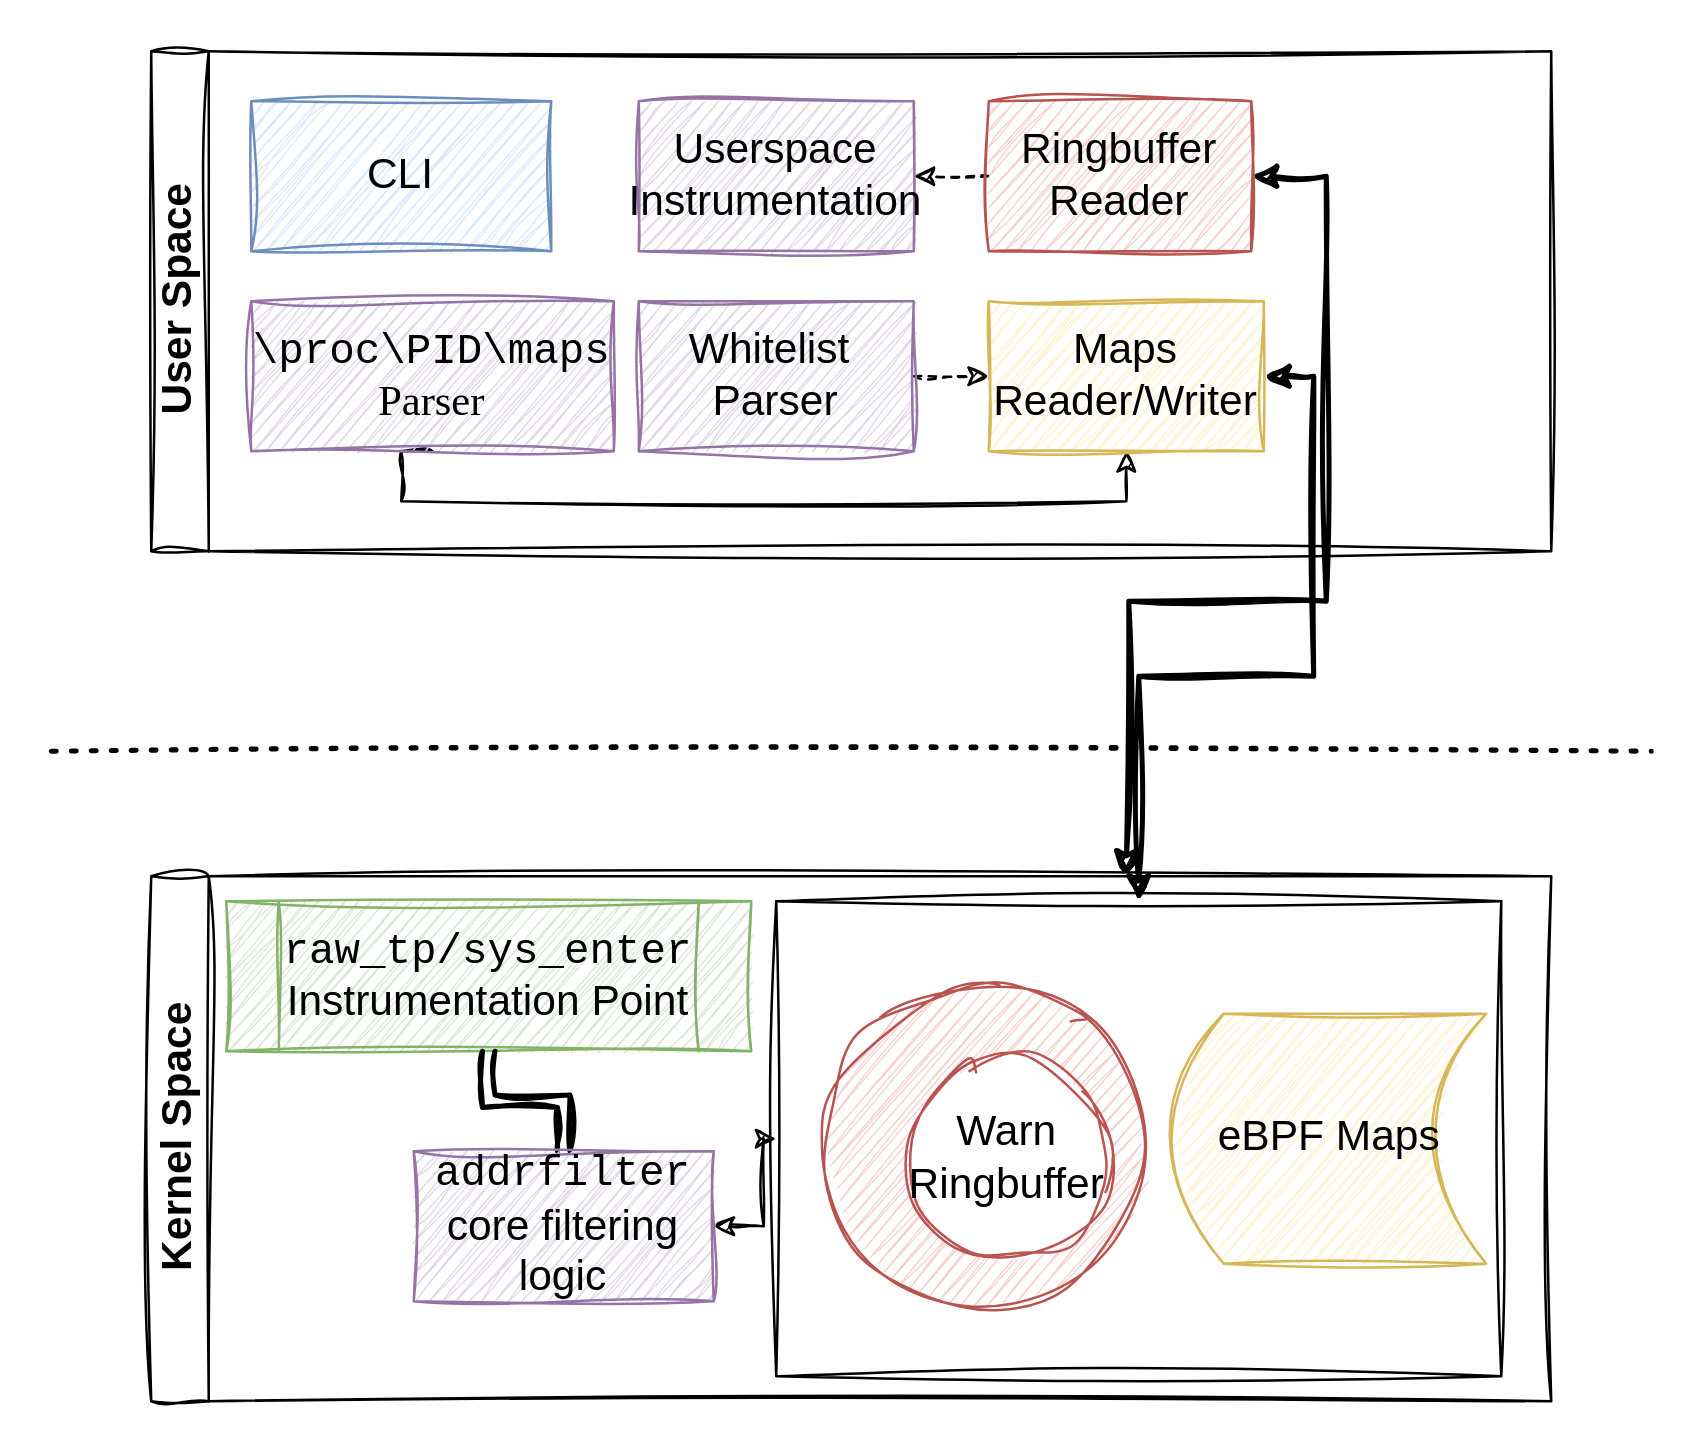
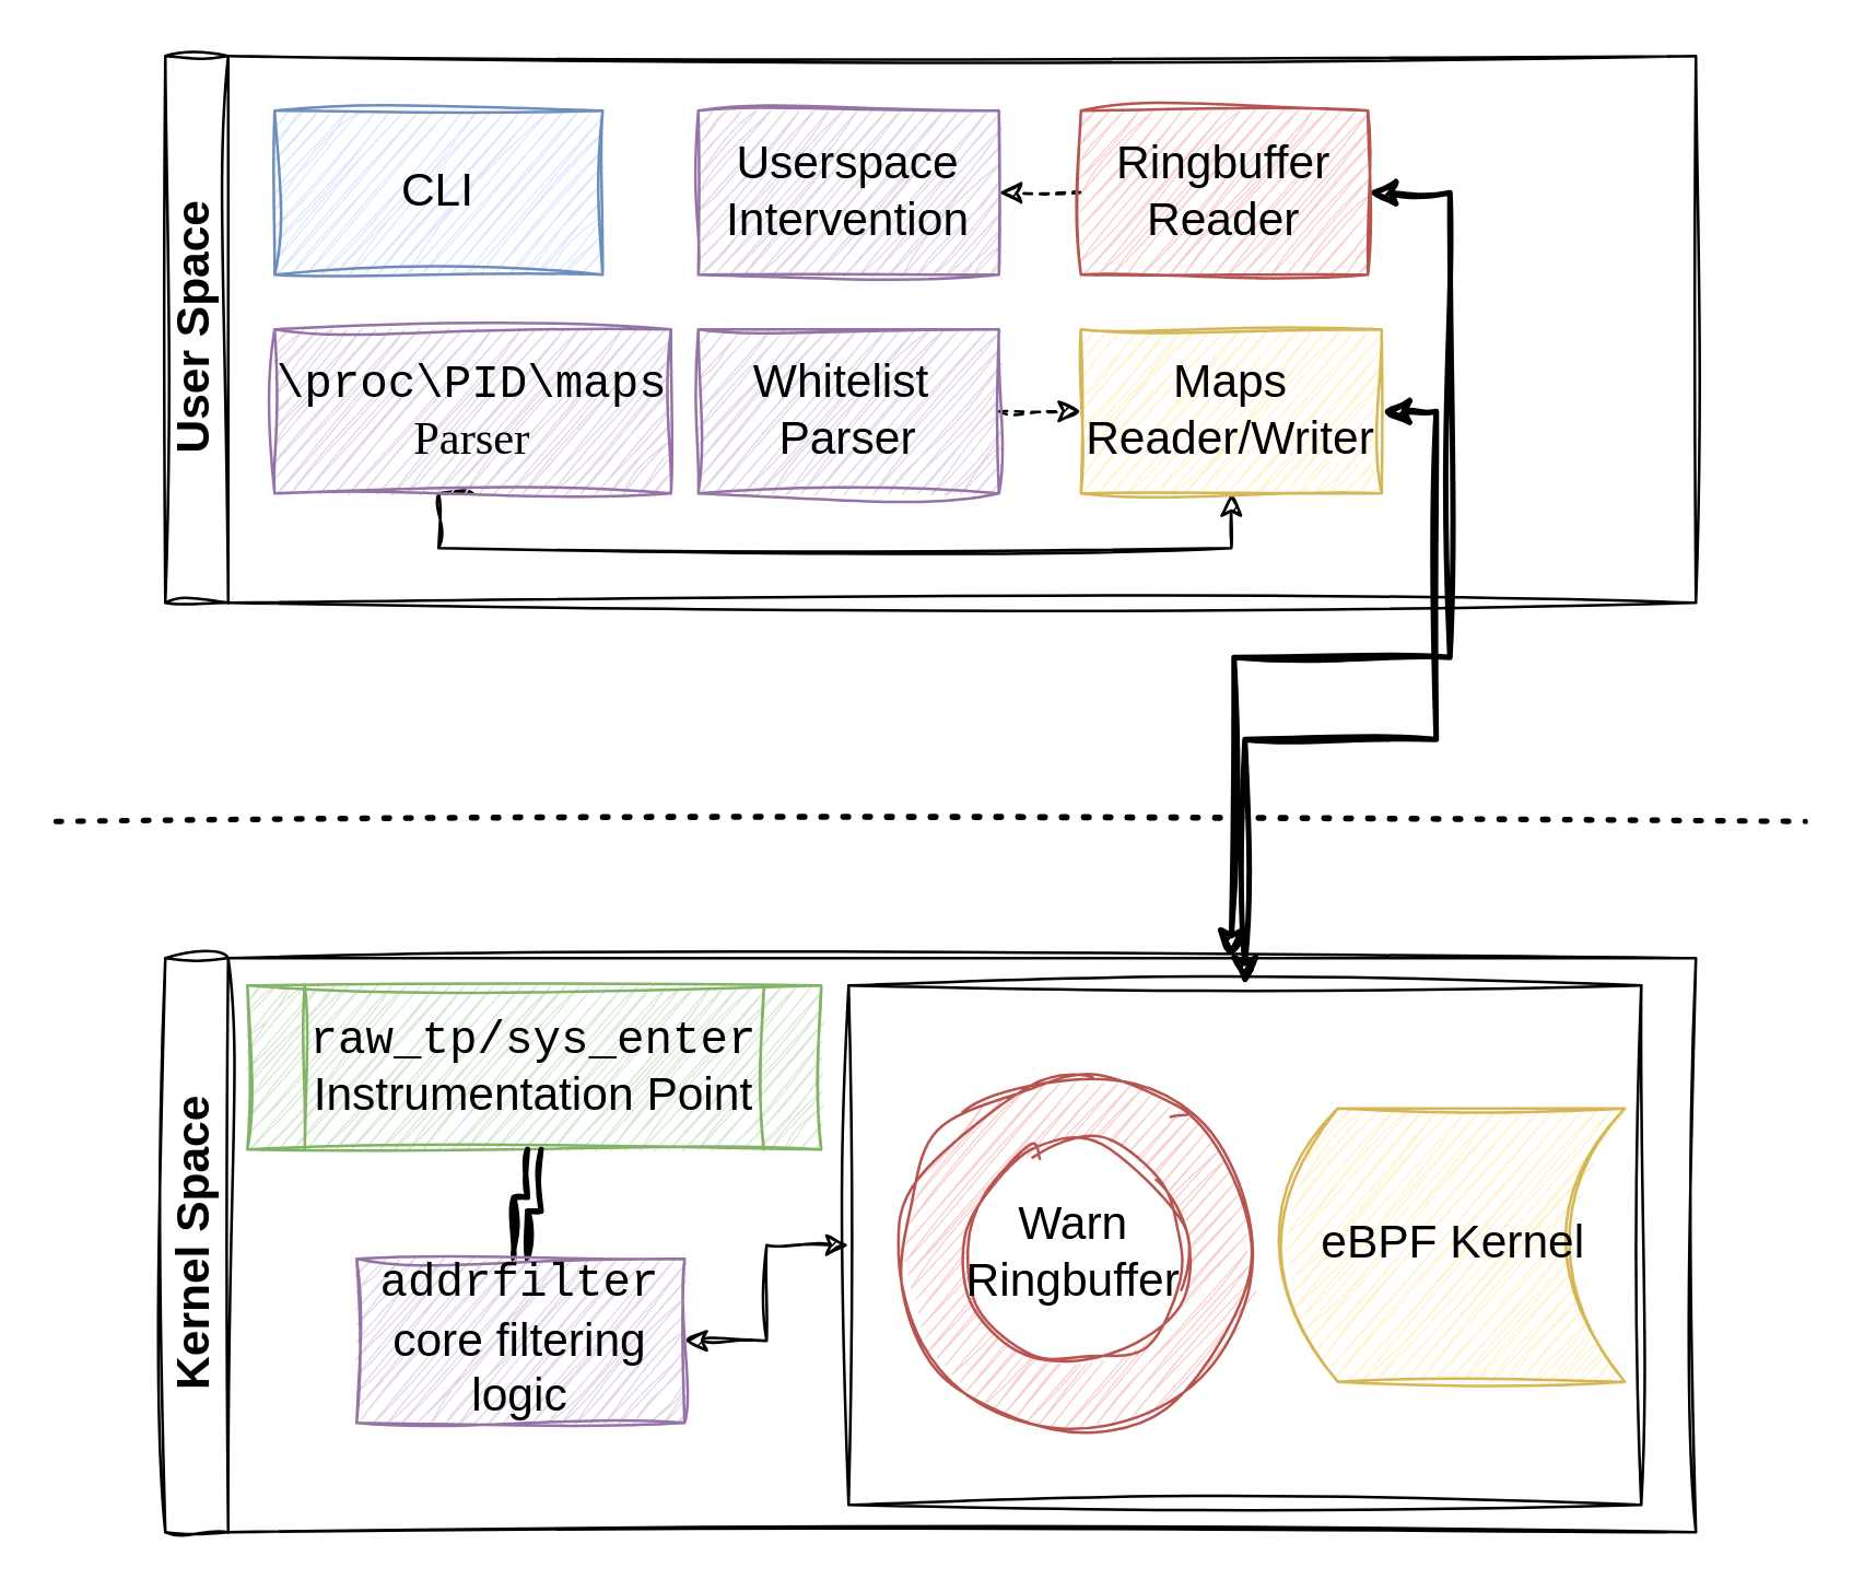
  <mxCell id="0" />
  <mxCell id="1" parent="0" />
  <mxCell id="2" value="Kernel Space" style="swimlane;horizontal=0;whiteSpace=wrap;html=1;labelBackgroundColor=none;sketch=1;curveFitting=1;jiggle=2;fontSize=17;" parent="1" vertex="1"><mxGeometry x="60" y="350" width="560" height="210" as="geometry" /></mxCell>
  <mxCell id="3" value="&lt;font face=&quot;Courier New&quot;&gt;raw_tp/sys_enter&lt;/font&gt;&lt;div&gt;Instrumentation Point&lt;/div&gt;" style="shape=process;whiteSpace=wrap;html=1;backgroundOutline=1;labelBackgroundColor=none;sketch=1;curveFitting=1;jiggle=2;fillColor=#d5e8d4;strokeColor=#82b366;fontSize=17;" parent="2" vertex="1"><mxGeometry x="30" y="10" width="210" height="60" as="geometry" /></mxCell>
  <mxCell id="4" value="" style="edgeStyle=orthogonalEdgeStyle;rounded=0;orthogonalLoop=1;jettySize=auto;html=1;exitX=0.5;exitY=0;exitDx=0;exitDy=0;entryX=0.5;entryY=1;entryDx=0;entryDy=0;shape=link;strokeWidth=2;labelBackgroundColor=none;fontColor=default;sketch=1;curveFitting=1;jiggle=2;fontSize=17;" parent="2" source="6" target="3" edge="1"><mxGeometry relative="1" as="geometry" /></mxCell>
  <mxCell id="5" style="edgeStyle=orthogonalEdgeStyle;rounded=0;hachureGap=4;orthogonalLoop=1;jettySize=auto;html=1;exitX=1;exitY=0.5;exitDx=0;exitDy=0;entryX=0;entryY=0.5;entryDx=0;entryDy=0;fontFamily=Architects Daughter;fontSource=https%3A%2F%2Ffonts.googleapis.com%2Fcss%3Ffamily%3DArchitects%2BDaughter;startArrow=classic;startFill=1;strokeWidth=1;sketch=1;curveFitting=1;jiggle=2;fontSize=17;" parent="2" source="6" target="7" edge="1"><mxGeometry relative="1" as="geometry" /></mxCell>
- <mxCell id="6" value="&lt;font face=&quot;Courier New&quot;&gt;addrfilter&lt;/font&gt;&lt;div&gt;core filtering logic&lt;/div&gt;" style="rounded=0;whiteSpace=wrap;html=1;labelBackgroundColor=none;sketch=1;curveFitting=1;jiggle=2;fillColor=#e1d5e7;strokeColor=#9673a6;fontSize=17;" parent="2" vertex="1"><mxGeometry x="105" y="110" width="120" height="60" as="geometry" /></mxCell>
+ <mxCell id="6" value="&lt;font face=&quot;Courier New&quot;&gt;addrfilter&lt;/font&gt;&lt;div&gt;core filtering logic&lt;/div&gt;" style="rounded=0;whiteSpace=wrap;html=1;labelBackgroundColor=none;sketch=1;curveFitting=1;jiggle=2;fillColor=#e1d5e7;strokeColor=#9673a6;fontSize=17;" parent="2" vertex="1"><mxGeometry x="70" y="110" width="120" height="60" as="geometry" /></mxCell>
  <mxCell id="7" value="" style="swimlane;startSize=0;labelBackgroundColor=none;sketch=1;curveFitting=1;jiggle=2;fontSize=17;" parent="2" vertex="1"><mxGeometry x="250" y="10" width="290" height="190" as="geometry" /></mxCell>
- <mxCell id="8" value="eBPF Maps" style="shape=dataStorage;whiteSpace=wrap;html=1;fixedSize=1;labelBackgroundColor=none;sketch=1;curveFitting=1;jiggle=2;fillColor=#fff2cc;strokeColor=#d6b656;fontSize=17;" parent="7" vertex="1"><mxGeometry x="159" y="45" width="125" height="100" as="geometry" /></mxCell>
+ <mxCell id="8" value="eBPF Kernel" style="shape=dataStorage;whiteSpace=wrap;html=1;fixedSize=1;labelBackgroundColor=none;sketch=1;curveFitting=1;jiggle=2;fillColor=#fff2cc;strokeColor=#d6b656;fontSize=17;" parent="7" vertex="1"><mxGeometry x="159" y="45" width="125" height="100" as="geometry" /></mxCell>
  <mxCell id="9" value="" style="group;sketch=1;curveFitting=1;jiggle=2;fontSize=17;" parent="7" vertex="1" connectable="0"><mxGeometry x="18" y="33" width="153.64" height="130" as="geometry" /></mxCell>
  <mxCell id="10" value="" style="ellipse;whiteSpace=wrap;html=1;aspect=fixed;hachureGap=4;fontFamily=Architects Daughter;fontSource=https%3A%2F%2Ffonts.googleapis.com%2Fcss%3Ffamily%3DArchitects%2BDaughter;sketch=1;curveFitting=1;jiggle=2;fillColor=#f8cecc;strokeColor=#b85450;fontSize=17;" parent="9" vertex="1"><mxGeometry width="130" height="130" as="geometry" /></mxCell>
- <mxCell id="11" value="&lt;font face=&quot;Helvetica&quot;&gt;Warn Ringbuffer&lt;/font&gt;" style="ellipse;whiteSpace=wrap;html=1;aspect=fixed;hachureGap=4;fontFamily=Architects Daughter;fontSource=https%3A%2F%2Ffonts.googleapis.com%2Fcss%3Ffamily%3DArchitects%2BDaughter;sketch=1;curveFitting=1;jiggle=2;strokeColor=light-dark(#b95450, #ededed);fontSize=17;" parent="9" vertex="1"><mxGeometry x="34.376" y="29.375" width="81.25" height="81.25" as="geometry" /></mxCell>
+ <mxCell id="11" value="&lt;font face=&quot;Helvetica&quot;&gt;Warn Ringbuffer&lt;/font&gt;" style="ellipse;whiteSpace=wrap;html=1;aspect=fixed;hachureGap=4;fontFamily=Architects Daughter;fontSource=https%3A%2F%2Ffonts.googleapis.com%2Fcss%3Ffamily%3DArchitects%2BDaughter;sketch=1;curveFitting=1;jiggle=2;strokeColor=light-dark(#b95450, #ededed);fontSize=17;" parent="9" vertex="1"><mxGeometry x="24.376" y="24.375" width="81.25" height="81.25" as="geometry" /></mxCell>
  <mxCell id="12" value="User Space" style="swimlane;horizontal=0;whiteSpace=wrap;html=1;labelBackgroundColor=none;sketch=1;curveFitting=1;jiggle=2;fontSize=17;" parent="1" vertex="1"><mxGeometry x="60" y="20" width="560" height="200" as="geometry" /></mxCell>
  <mxCell id="13" value="CLI" style="rounded=0;whiteSpace=wrap;html=1;labelBackgroundColor=none;sketch=1;curveFitting=1;jiggle=2;fillColor=#dae8fc;strokeColor=#6c8ebf;fontSize=17;" parent="12" vertex="1"><mxGeometry x="40" y="20" width="120" height="60" as="geometry" /></mxCell>
  <mxCell id="14" style="edgeStyle=orthogonalEdgeStyle;rounded=0;hachureGap=4;orthogonalLoop=1;jettySize=auto;html=1;exitX=0.5;exitY=1;exitDx=0;exitDy=0;fontFamily=Architects Daughter;fontSource=https%3A%2F%2Ffonts.googleapis.com%2Fcss%3Ffamily%3DArchitects%2BDaughter;entryX=0.5;entryY=1;entryDx=0;entryDy=0;sketch=1;curveFitting=1;jiggle=2;fontSize=17;" parent="12" source="15" target="19" edge="1"><mxGeometry relative="1" as="geometry"><mxPoint x="180" y="180" as="targetPoint" /><Array as="points"><mxPoint x="100" y="180" /><mxPoint x="390" y="180" /></Array></mxGeometry></mxCell>
  <mxCell id="15" value="&lt;font face=&quot;Courier New&quot;&gt;\proc\PID\maps&lt;/font&gt;&lt;div&gt;&lt;font face=&quot;Verdana&quot;&gt;Parser&lt;/font&gt;&lt;/div&gt;" style="rounded=0;whiteSpace=wrap;html=1;labelBackgroundColor=none;sketch=1;curveFitting=1;jiggle=2;fillColor=#e1d5e7;strokeColor=#9673a6;fontSize=17;" parent="12" vertex="1"><mxGeometry x="40" y="100" width="145" height="60" as="geometry" /></mxCell>
  <mxCell id="16" style="edgeStyle=orthogonalEdgeStyle;rounded=0;sketch=1;hachureGap=4;jiggle=2;curveFitting=1;orthogonalLoop=1;jettySize=auto;html=1;exitX=1;exitY=0.5;exitDx=0;exitDy=0;fontFamily=Architects Daughter;fontSource=https%3A%2F%2Ffonts.googleapis.com%2Fcss%3Ffamily%3DArchitects%2BDaughter;strokeWidth=2;startArrow=classic;startFill=1;fontSize=17;" parent="12" source="18" edge="1"><mxGeometry relative="1" as="geometry"><mxPoint x="390" y="330" as="targetPoint" /><Array as="points"><mxPoint x="470" y="50" /><mxPoint x="470" y="220" /><mxPoint x="391" y="220" /></Array></mxGeometry></mxCell>
  <mxCell id="17" style="edgeStyle=orthogonalEdgeStyle;rounded=0;sketch=1;hachureGap=4;jiggle=2;curveFitting=1;orthogonalLoop=1;jettySize=auto;html=1;exitX=0;exitY=0.5;exitDx=0;exitDy=0;entryX=1;entryY=0.5;entryDx=0;entryDy=0;fontFamily=Architects Daughter;fontSource=https%3A%2F%2Ffonts.googleapis.com%2Fcss%3Ffamily%3DArchitects%2BDaughter;fontSize=17;dashed=1;" parent="12" source="18" target="20" edge="1"><mxGeometry relative="1" as="geometry" /></mxCell>
  <mxCell id="18" value="Ringbuffer&lt;div&gt;Reader&lt;/div&gt;" style="rounded=0;whiteSpace=wrap;html=1;labelBackgroundColor=none;sketch=1;curveFitting=1;jiggle=2;fillColor=#f8cecc;strokeColor=#b85450;fontSize=17;" parent="12" vertex="1"><mxGeometry x="335" y="20" width="105" height="60" as="geometry" /></mxCell>
  <mxCell id="19" value="Maps&lt;div&gt;Reader/Writer&lt;/div&gt;" style="rounded=0;whiteSpace=wrap;html=1;labelBackgroundColor=none;sketch=1;curveFitting=1;jiggle=2;fillColor=#fff2cc;strokeColor=#d6b656;fontSize=17;" parent="12" vertex="1"><mxGeometry x="335" y="100" width="110" height="60" as="geometry" /></mxCell>
- <mxCell id="20" value="Userspace Instrumentation" style="rounded=0;whiteSpace=wrap;html=1;labelBackgroundColor=none;sketch=1;curveFitting=1;jiggle=2;fillColor=#e1d5e7;strokeColor=#9673a6;fontSize=17;" parent="12" vertex="1"><mxGeometry x="195" y="20" width="110" height="60" as="geometry" /></mxCell>
+ <mxCell id="20" value="Userspace Intervention" style="rounded=0;whiteSpace=wrap;html=1;labelBackgroundColor=none;sketch=1;curveFitting=1;jiggle=2;fillColor=#e1d5e7;strokeColor=#9673a6;fontSize=17;" parent="12" vertex="1"><mxGeometry x="195" y="20" width="110" height="60" as="geometry" /></mxCell>
  <mxCell id="21" style="edgeStyle=orthogonalEdgeStyle;rounded=0;hachureGap=4;orthogonalLoop=1;jettySize=auto;html=1;exitX=1;exitY=0.5;exitDx=0;exitDy=0;entryX=0;entryY=0.5;entryDx=0;entryDy=0;fontFamily=Architects Daughter;fontSource=https%3A%2F%2Ffonts.googleapis.com%2Fcss%3Ffamily%3DArchitects%2BDaughter;sketch=1;curveFitting=1;jiggle=2;fontSize=17;dashed=1;" parent="12" source="22" target="19" edge="1"><mxGeometry relative="1" as="geometry" /></mxCell>
  <mxCell id="22" value="Whitelist&amp;nbsp;&lt;div&gt;Parser&lt;/div&gt;" style="rounded=0;whiteSpace=wrap;html=1;labelBackgroundColor=none;sketch=1;curveFitting=1;jiggle=2;fillColor=#e1d5e7;strokeColor=#9673a6;fontSize=17;" parent="12" vertex="1"><mxGeometry x="195" y="100" width="110" height="60" as="geometry" /></mxCell>
  <mxCell id="23" value="" style="endArrow=none;dashed=1;html=1;dashPattern=1 3;strokeWidth=2;rounded=0;labelBackgroundColor=none;fontColor=default;sketch=1;curveFitting=1;jiggle=2;fontSize=17;" parent="1" edge="1"><mxGeometry width="50" height="50" relative="1" as="geometry"><mxPoint x="20" y="300" as="sourcePoint" /><mxPoint x="660" y="300" as="targetPoint" /></mxGeometry></mxCell>
  <mxCell id="24" style="edgeStyle=orthogonalEdgeStyle;rounded=0;sketch=1;hachureGap=4;jiggle=2;curveFitting=1;orthogonalLoop=1;jettySize=auto;html=1;exitX=1;exitY=0.5;exitDx=0;exitDy=0;entryX=0.5;entryY=0;entryDx=0;entryDy=0;fontFamily=Architects Daughter;fontSource=https%3A%2F%2Ffonts.googleapis.com%2Fcss%3Ffamily%3DArchitects%2BDaughter;strokeWidth=2;startArrow=classic;startFill=1;fontSize=17;" parent="1" source="19" target="7" edge="1"><mxGeometry relative="1" as="geometry" /></mxCell>
